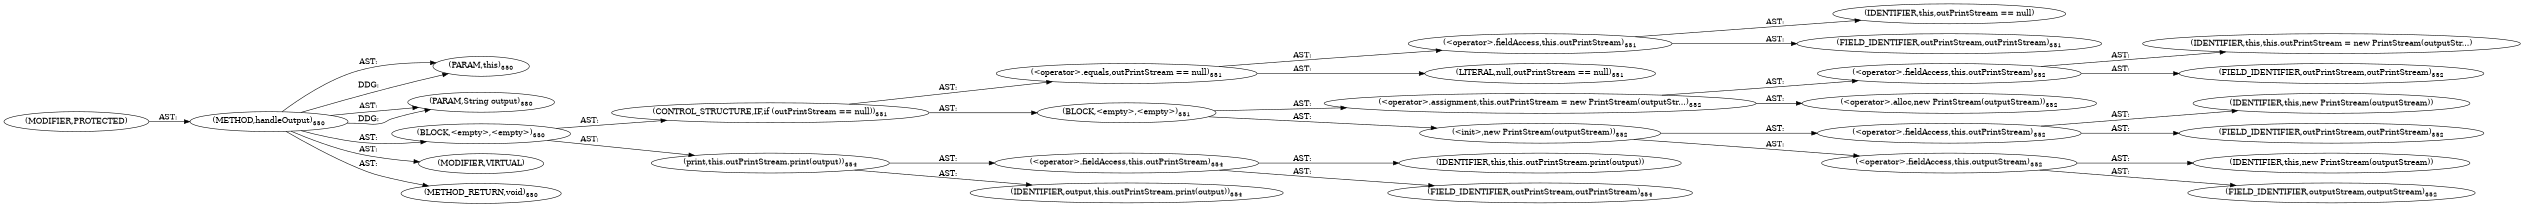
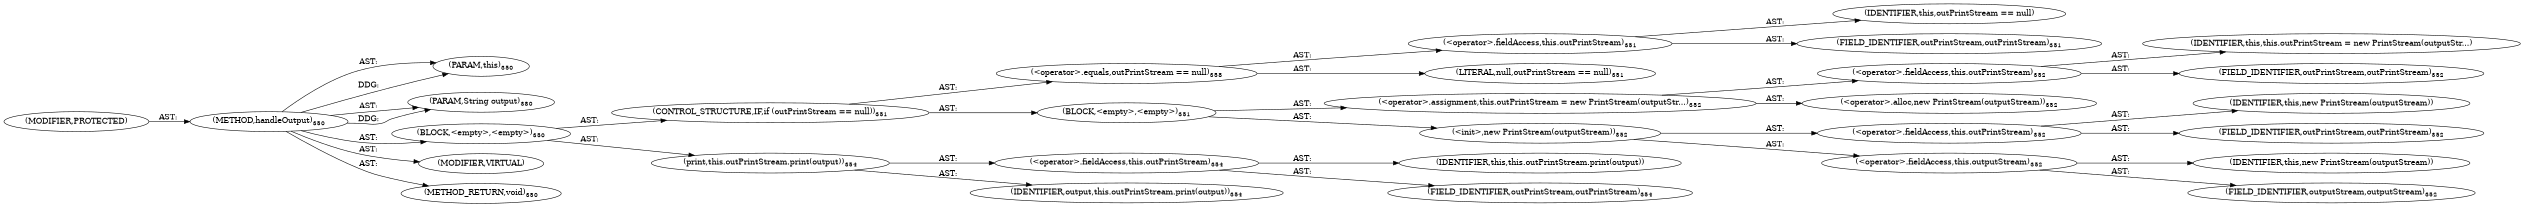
  digraph {
    rankdir=LR
    n1 [label=<(METHOD,handleOutput)<SUB>350</SUB>>]
    n2 [label=<(PARAM,this)<SUB>350</SUB>>]
    n3 [label=<(PARAM,String output)<SUB>380</SUB>>]
    n4 [label=<(BLOCK,&lt;empty&gt;,&lt;empty&gt;)<SUB>350</SUB>>]
    n5 [label=<(MODIFIER,VIRTUAL)>]
    n6 [label=<(METHOD_RETURN,void)<SUB>350</SUB>>]
    n7 [label=<(CONTROL_STRUCTURE,IF,if (outPrintStream == null))<SUB>351</SUB>>]
    n8 [label=<(print,this.outPrintStream.print(output))<SUB>354</SUB>>]
    n9 [label=<(MODIFIER,PROTECTED)>]
-   n10 [label=<(&lt;operator&gt;.equals,outPrintStream == null)<SUB>351</SUB>>]
+   n10 [label=<(&lt;operator&gt;.equals,outPrintStream == null)<SUB>358</SUB>>]
    n11 [label=<(BLOCK,&lt;empty&gt;,&lt;empty&gt;)<SUB>351</SUB>>]
    n12 [label=<(&lt;operator&gt;.fieldAccess,this.outPrintStream)<SUB>354</SUB>>]
    n13 [label=<(IDENTIFIER,output,this.outPrintStream.print(output))<SUB>354</SUB>>]
    n14 [label=<(&lt;operator&gt;.fieldAccess,this.outPrintStream)<SUB>351</SUB>>]
    n15 [label=<(LITERAL,null,outPrintStream == null)<SUB>351</SUB>>]
    n16 [label=<(&lt;operator&gt;.assignment,this.outPrintStream = new PrintStream(outputStr...)<SUB>352</SUB>>]
    n17 [label=<(&lt;init&gt;,new PrintStream(outputStream))<SUB>352</SUB>>]
    n18 [label=<(IDENTIFIER,this,outPrintStream == null)>]
    n19 [label=<(FIELD_IDENTIFIER,outPrintStream,outPrintStream)<SUB>351</SUB>>]
    n20 [label=<(&lt;operator&gt;.fieldAccess,this.outPrintStream)<SUB>352</SUB>>]
    n21 [label=<(&lt;operator&gt;.alloc,new PrintStream(outputStream))<SUB>352</SUB>>]
    n22 [label=<(&lt;operator&gt;.fieldAccess,this.outPrintStream)<SUB>352</SUB>>]
    n23 [label=<(&lt;operator&gt;.fieldAccess,this.outputStream)<SUB>352</SUB>>]
    n24 [label=<(IDENTIFIER,this,this.outPrintStream = new PrintStream(outputStr...)>]
    n25 [label=<(FIELD_IDENTIFIER,outPrintStream,outPrintStream)<SUB>352</SUB>>]
    n26 [label=<(IDENTIFIER,this,new PrintStream(outputStream))>]
    n27 [label=<(FIELD_IDENTIFIER,outPrintStream,outPrintStream)<SUB>352</SUB>>]
    n28 [label=<(IDENTIFIER,this,new PrintStream(outputStream))>]
    n29 [label=<(FIELD_IDENTIFIER,outputStream,outputStream)<SUB>352</SUB>>]
    n30 [label=<(IDENTIFIER,this,this.outPrintStream.print(output))>]
    n31 [label=<(FIELD_IDENTIFIER,outPrintStream,outPrintStream)<SUB>354</SUB>>]
    n1 -> n2 [label="AST: "]
    n1 -> n2 [label="DDG: "]
    n1 -> n3 [label="AST: "]
    n1 -> n3 [label="DDG: "]
    n1 -> n4 [label="AST: "]
    n1 -> n5 [label="AST: "]
    n1 -> n6 [label="AST: "]
    n4 -> n7 [label="AST: "]
    n4 -> n8 [label="AST: "]
    n7 -> n10 [label="AST: "]
    n7 -> n11 [label="AST: "]
    n8 -> n12 [label="AST: "]
    n8 -> n13 [label="AST: "]
    n9 -> n1 [label="AST: "]
    n10 -> n14 [label="AST: "]
    n10 -> n15 [label="AST: "]
    n11 -> n16 [label="AST: "]
    n11 -> n17 [label="AST: "]
    n12 -> n30 [label="AST: "]
    n12 -> n31 [label="AST: "]
    n14 -> n18 [label="AST: "]
    n14 -> n19 [label="AST: "]
    n16 -> n20 [label="AST: "]
    n16 -> n21 [label="AST: "]
    n17 -> n22 [label="AST: "]
    n17 -> n23 [label="AST: "]
    n20 -> n24 [label="AST: "]
    n20 -> n25 [label="AST: "]
    n22 -> n26 [label="AST: "]
    n22 -> n27 [label="AST: "]
    n23 -> n28 [label="AST: "]
    n23 -> n29 [label="AST: "]
  }
